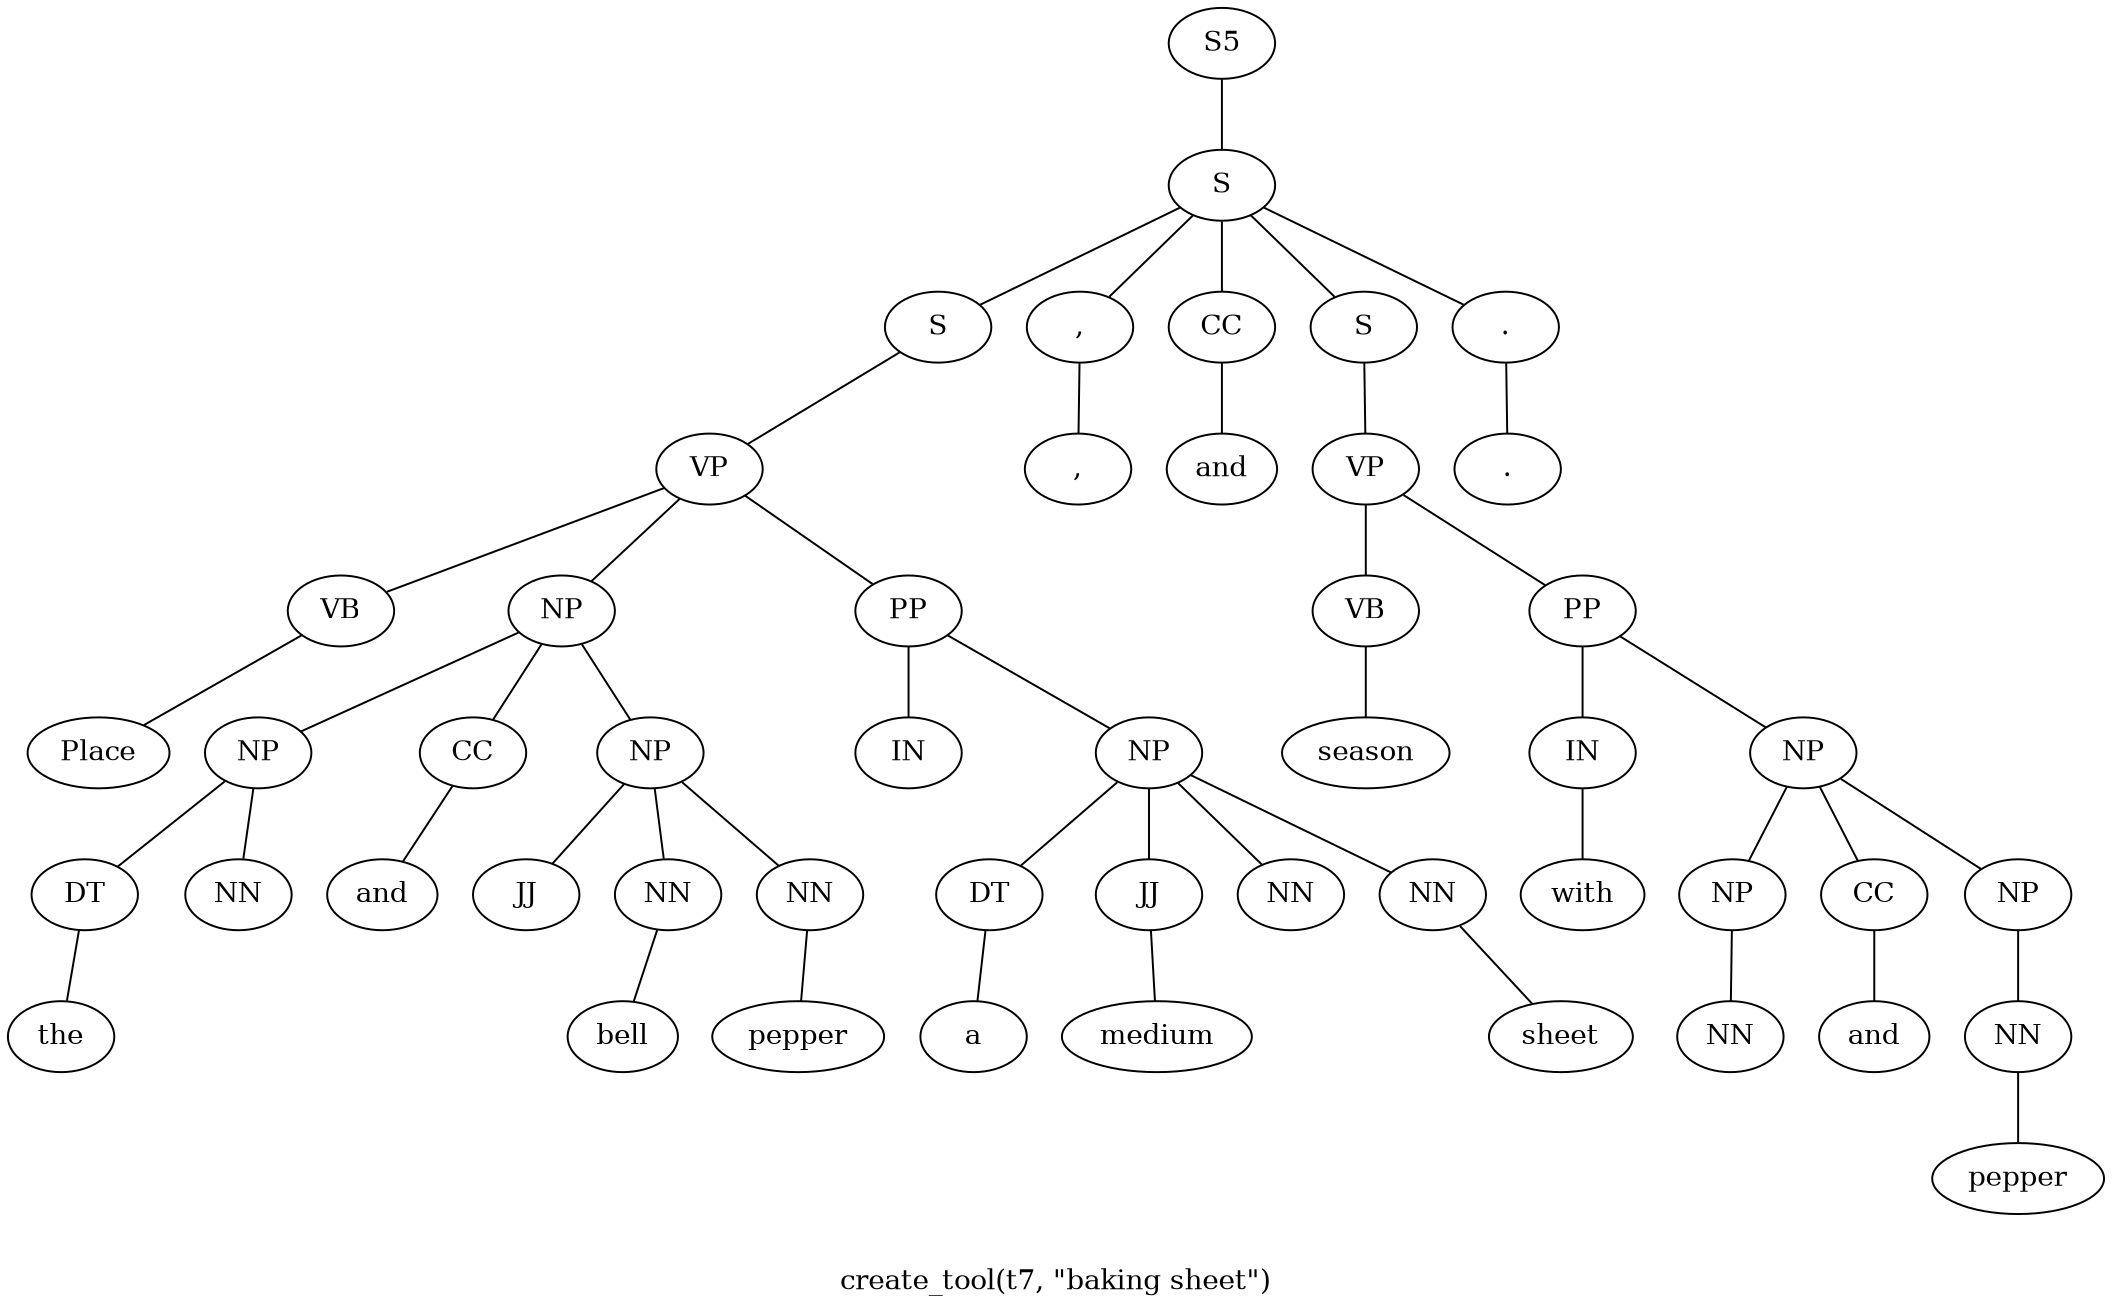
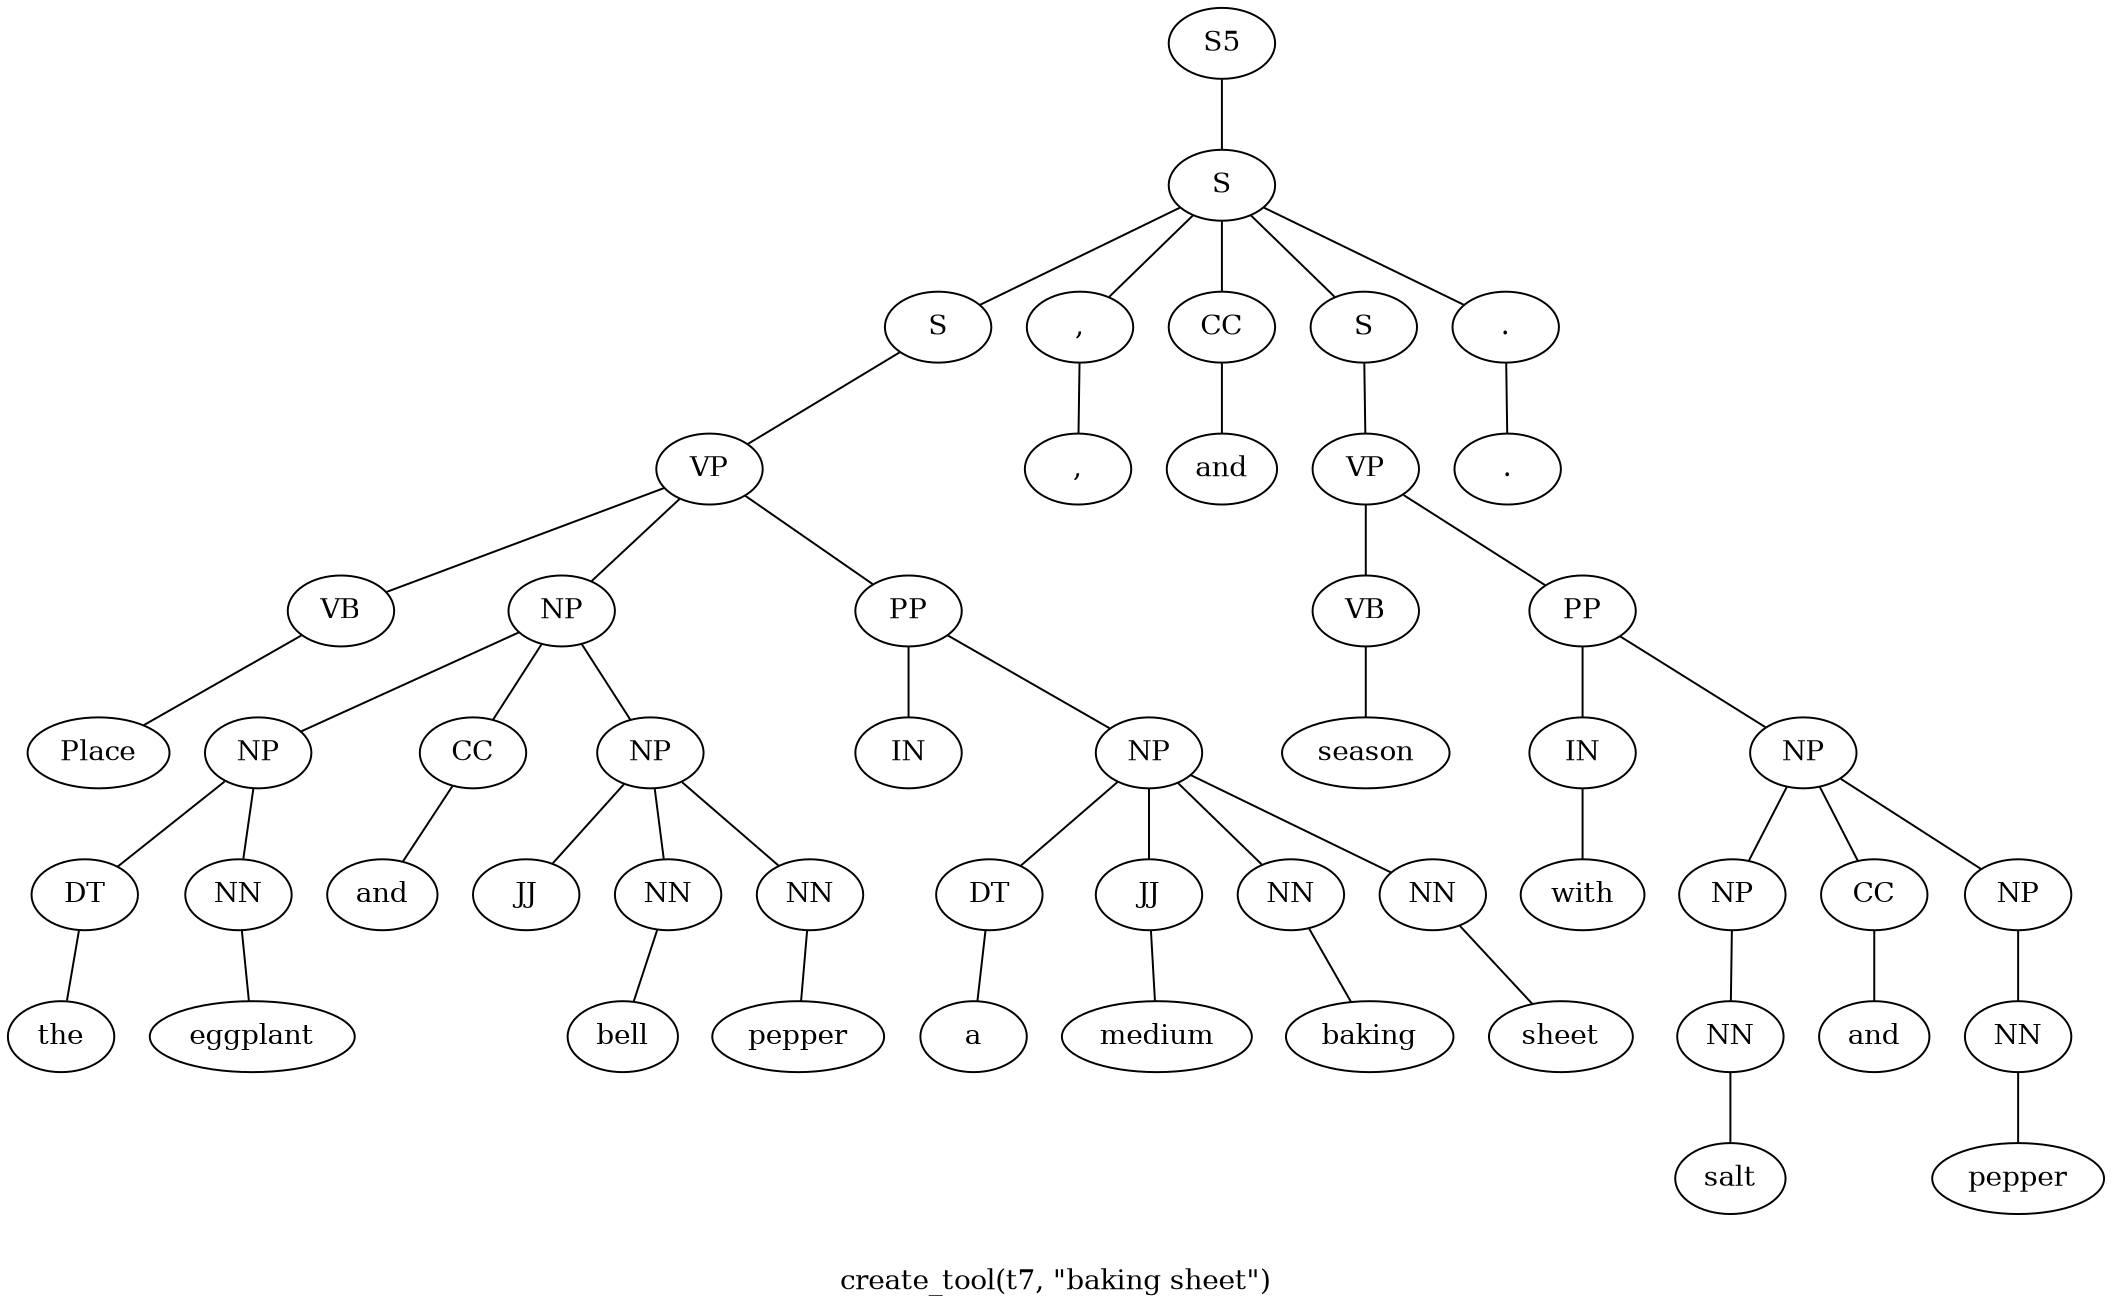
  graph {
    label="create_tool(t7, \"baking sheet\")"
    n1 [label=S5]
    n2 [label=S]
    n3 [label=S]
    n4 [label=","]
    n5 [label=CC]
    n6 [label=S]
    n7 [label="."]
    n8 [label=VP]
    n9 [label=","]
    n10 [label=and]
    n11 [label=VP]
    n12 [label="."]
    n13 [label=VB]
    n14 [label=NP]
    n15 [label=PP]
    n16 [label=Place]
    n17 [label=NP]
    n18 [label=CC]
    n19 [label=NP]
    n20 [label=IN]
    n21 [label=NP]
    n22 [label=DT]
    n23 [label=NN]
    n24 [label=and]
    n25 [label=JJ]
    n26 [label=NN]
    n27 [label=NN]
    n28 [label=the]
+   n29 [label=eggplant]
    n30 [label=bell]
    n31 [label=pepper]
    n32 [label=DT]
    n33 [label=JJ]
    n34 [label=NN]
    n35 [label=NN]
    n36 [label=a]
    n37 [label=medium]
+   n38 [label=baking]
    n39 [label=sheet]
    n40 [label=VB]
    n41 [label=PP]
    n42 [label=season]
    n43 [label=IN]
    n44 [label=NP]
    n45 [label=with]
    n46 [label=NP]
    n47 [label=CC]
    n48 [label=NP]
    n49 [label=NN]
    n50 [label=and]
    n51 [label=NN]
+   n52 [label=salt]
    n53 [label=pepper]
    n1 -- n2
    n2 -- n3
    n2 -- n4
    n2 -- n5
    n2 -- n6
    n2 -- n7
    n3 -- n8
    n4 -- n9
    n5 -- n10
    n6 -- n11
    n7 -- n12
    n8 -- n13
    n8 -- n14
    n8 -- n15
    n11 -- n40
    n11 -- n41
    n13 -- n16
    n14 -- n17
    n14 -- n18
    n14 -- n19
    n15 -- n20
    n15 -- n21
    n17 -- n22
    n17 -- n23
    n18 -- n24
    n19 -- n25
    n19 -- n26
    n19 -- n27
    n21 -- n32
    n21 -- n33
    n21 -- n34
    n21 -- n35
    n22 -- n28
+   n23 -- n29
    n26 -- n30
    n27 -- n31
    n32 -- n36
    n33 -- n37
+   n34 -- n38
    n35 -- n39
    n40 -- n42
    n41 -- n43
    n41 -- n44
    n43 -- n45
    n44 -- n46
    n44 -- n47
    n44 -- n48
    n46 -- n49
    n47 -- n50
    n48 -- n51
+   n49 -- n52
    n51 -- n53
  }
